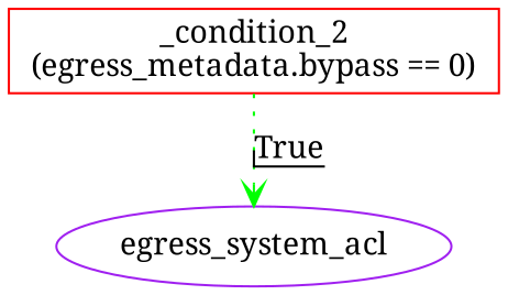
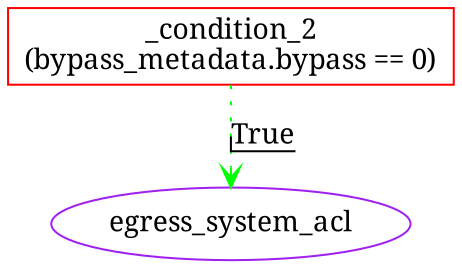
  digraph {
    fontname="Noto Serif"
    node [fontname="Noto Serif"]
-   n1 [label="_condition_2\n(egress_metadata.bypass == 0)" shape=box color=red]
+   n1 [label="_condition_2\n(bypass_metadata.bypass == 0)" shape=box color=red]
    n2 [label=egress_system_acl color=purple]
    n1 -> n2 [color=green decorate=true label=True style=dotted arrowhead=vee fontname="Noto Serif"]
  }
